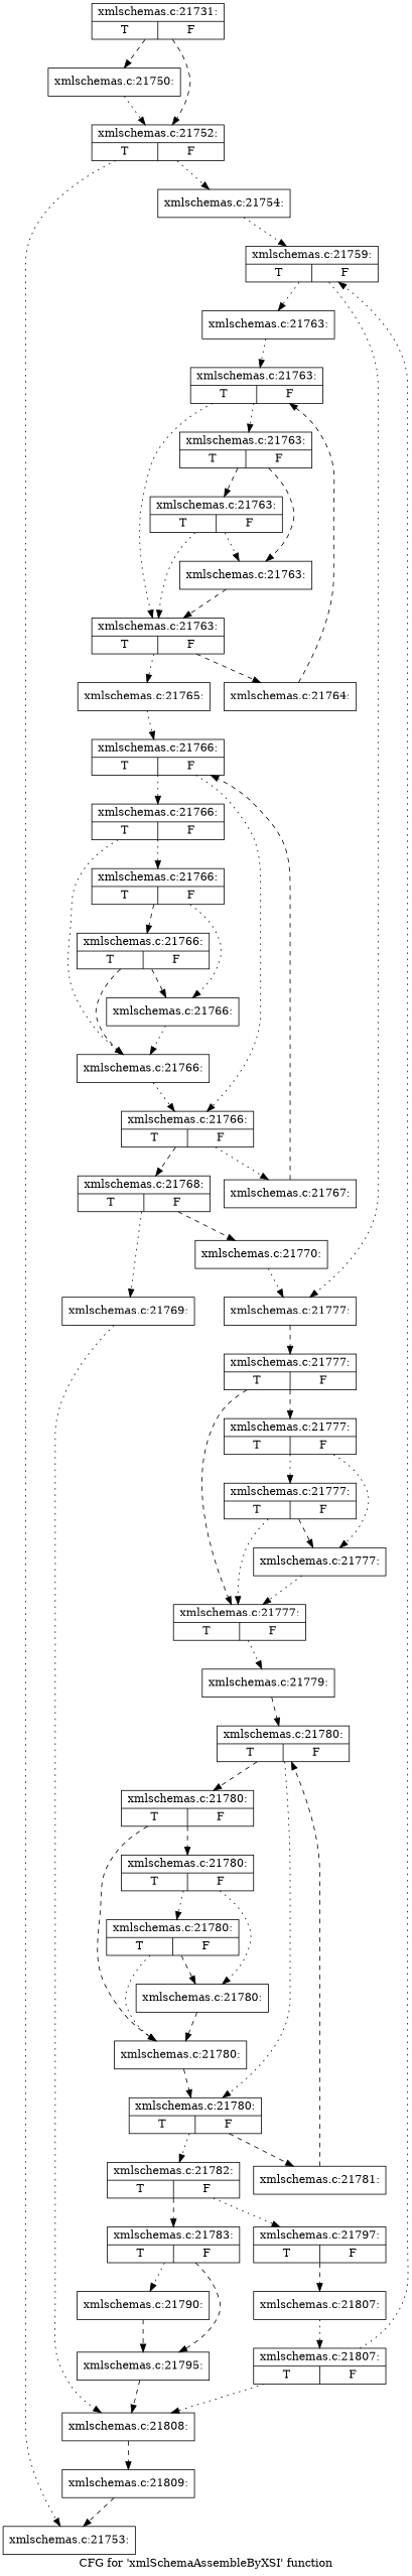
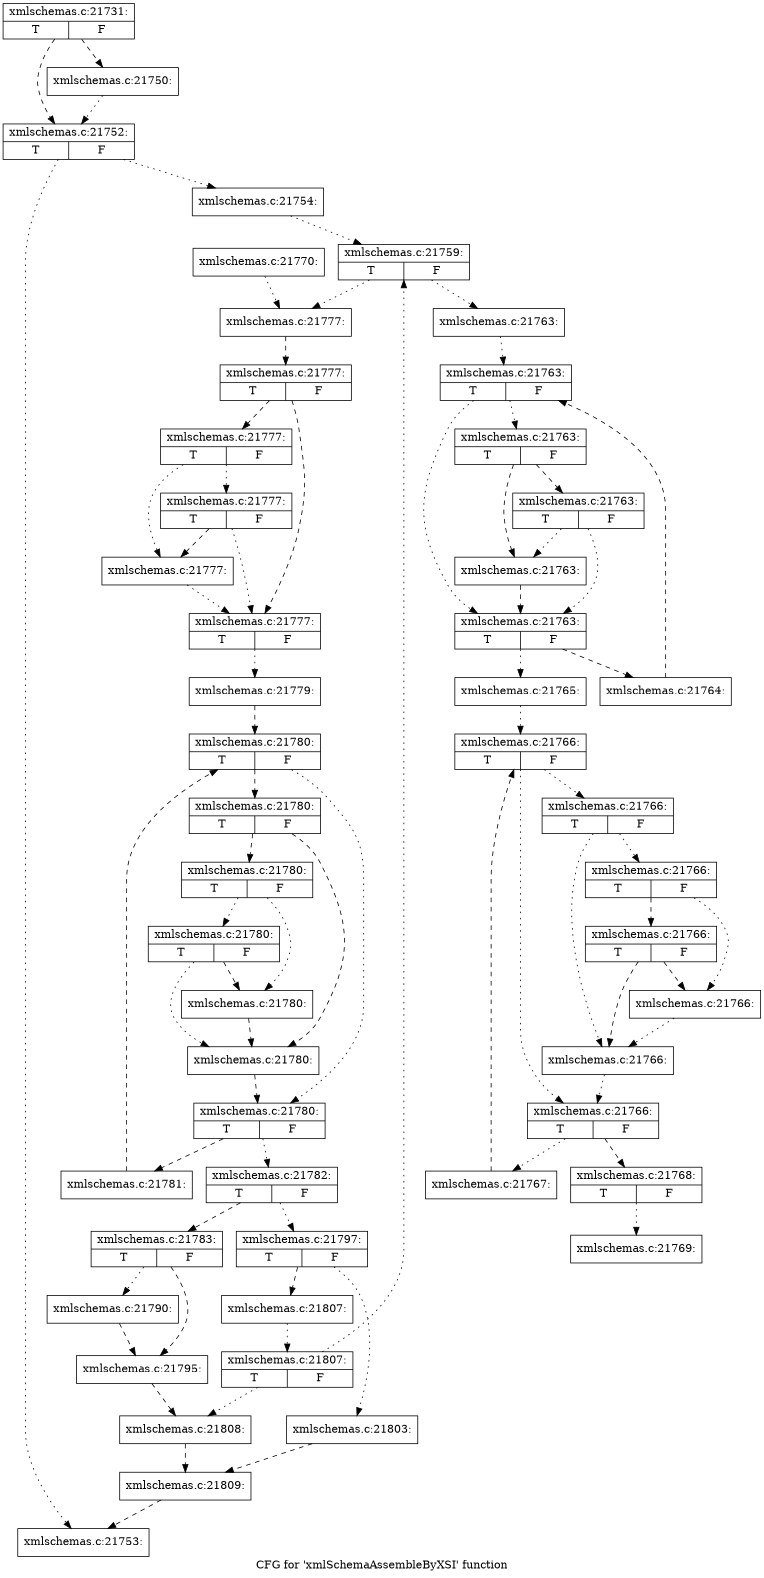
  digraph {
    label="CFG for 'xmlSchemaAssembleByXSI' function"
    node [shape=record]
    edge [style=dotted]
    n1 [label="{xmlschemas.c:21731:|{<s0>T|<s1>F}}"]
    n2 [label="{xmlschemas.c:21750:}"]
    n3 [label="{xmlschemas.c:21752:|{<s0>T|<s1>F}}"]
    n4 [label="{xmlschemas.c:21753:}"]
    n5 [label="{xmlschemas.c:21754:}"]
    n6 [label="{xmlschemas.c:21759:|{<s0>T|<s1>F}}"]
    n7 [label="{xmlschemas.c:21809:}"]
    n8 [label="{xmlschemas.c:21763:}"]
    n9 [label="{xmlschemas.c:21777:}"]
    n10 [label="{xmlschemas.c:21763:|{<s0>T|<s1>F}}"]
    n11 [label="{xmlschemas.c:21777:|{<s0>T|<s1>F}}"]
    n12 [label="{xmlschemas.c:21763:|{<s0>T|<s1>F}}"]
    n13 [label="{xmlschemas.c:21763:|{<s0>T|<s1>F}}"]
    n14 [label="{xmlschemas.c:21777:|{<s0>T|<s1>F}}"]
    n15 [label="{xmlschemas.c:21777:|{<s0>T|<s1>F}}"]
    n16 [label="{xmlschemas.c:21764:}"]
    n17 [label="{xmlschemas.c:21765:}"]
    n18 [label="{xmlschemas.c:21763:|{<s0>T|<s1>F}}"]
    n19 [label="{xmlschemas.c:21763:}"]
    n20 [label="{xmlschemas.c:21766:|{<s0>T|<s1>F}}"]
    n21 [label="{xmlschemas.c:21766:|{<s0>T|<s1>F}}"]
    n22 [label="{xmlschemas.c:21766:|{<s0>T|<s1>F}}"]
    n23 [label="{xmlschemas.c:21766:}"]
    n24 [label="{xmlschemas.c:21766:|{<s0>T|<s1>F}}"]
    n25 [label="{xmlschemas.c:21767:}"]
    n26 [label="{xmlschemas.c:21768:|{<s0>T|<s1>F}}"]
    n27 [label="{xmlschemas.c:21766:|{<s0>T|<s1>F}}"]
    n28 [label="{xmlschemas.c:21766:}"]
    n29 [label="{xmlschemas.c:21769:}"]
    n30 [label="{xmlschemas.c:21770:}"]
    n31 [label="{xmlschemas.c:21808:}"]
    n32 [label="{xmlschemas.c:21779:}"]
    n33 [label="{xmlschemas.c:21777:|{<s0>T|<s1>F}}"]
    n34 [label="{xmlschemas.c:21777:}"]
    n35 [label="{xmlschemas.c:21780:|{<s0>T|<s1>F}}"]
    n36 [label="{xmlschemas.c:21780:|{<s0>T|<s1>F}}"]
    n37 [label="{xmlschemas.c:21780:|{<s0>T|<s1>F}}"]
    n38 [label="{xmlschemas.c:21780:}"]
    n39 [label="{xmlschemas.c:21780:|{<s0>T|<s1>F}}"]
    n40 [label="{xmlschemas.c:21781:}"]
    n41 [label="{xmlschemas.c:21782:|{<s0>T|<s1>F}}"]
    n42 [label="{xmlschemas.c:21780:|{<s0>T|<s1>F}}"]
    n43 [label="{xmlschemas.c:21780:}"]
    n44 [label="{xmlschemas.c:21783:|{<s0>T|<s1>F}}"]
    n45 [label="{xmlschemas.c:21797:|{<s0>T|<s1>F}}"]
    n46 [label="{xmlschemas.c:21790:}"]
    n47 [label="{xmlschemas.c:21795:}"]
+   n48 [label="{xmlschemas.c:21803:}"]
    n49 [label="{xmlschemas.c:21807:}"]
    n50 [label="{xmlschemas.c:21807:|{<s0>T|<s1>F}}"]
    n1 -> n2 [style=dashed]
    n1 -> n3 [style=dashed]
    n2 -> n3
    n3 -> n4
    n3 -> n5
    n5 -> n6
    n6 -> n8
    n6 -> n9
    n7 -> n4 [style=dashed]
    n8 -> n10
    n9 -> n11 [style=dashed]
    n10 -> n12
    n10 -> n13
    n11 -> n14 [style=dashed]
    n11 -> n15 [style=dashed]
    n12 -> n16 [style=dashed]
    n12 -> n17
    n13 -> n18 [style=dashed]
    n13 -> n19 [style=dashed]
    n14 -> n32
    n15 -> n33
    n15 -> n34
    n16 -> n10 [style=dashed]
    n17 -> n20
    n18 -> n12
    n18 -> n19
    n19 -> n12 [style=dashed]
    n20 -> n21
    n20 -> n22
    n21 -> n23
    n21 -> n24
    n22 -> n25
    n22 -> n26 [style=dashed]
    n23 -> n22
    n24 -> n27 [style=dashed]
    n24 -> n28
    n25 -> n20 [style=dashed]
    n26 -> n29
-   n26 -> n30 [style=dashed]
    n27 -> n23 [style=dashed]
    n27 -> n28 [style=dashed]
    n28 -> n23
-   n29 -> n31
    n30 -> n9
    n31 -> n7 [style=dashed]
    n32 -> n35 [style=dashed]
    n33 -> n14
    n33 -> n34 [style=dashed]
    n34 -> n14
    n35 -> n36 [style=dashed]
    n35 -> n37
    n36 -> n38 [style=dashed]
    n36 -> n39 [style=dashed]
    n37 -> n40 [style=dashed]
    n37 -> n41
    n38 -> n37 [style=dashed]
    n39 -> n42
    n39 -> n43
    n40 -> n35 [style=dashed]
    n41 -> n44 [style=dashed]
    n41 -> n45
    n42 -> n38
    n42 -> n43 [style=dashed]
    n43 -> n38 [style=dashed]
    n44 -> n46
    n44 -> n47 [style=dashed]
+   n45 -> n48
    n45 -> n49 [style=dashed]
    n46 -> n47 [style=dashed]
    n47 -> n31 [style=dashed]
+   n48 -> n7 [style=dashed]
    n49 -> n50
    n50 -> n6
    n50 -> n31
  }
